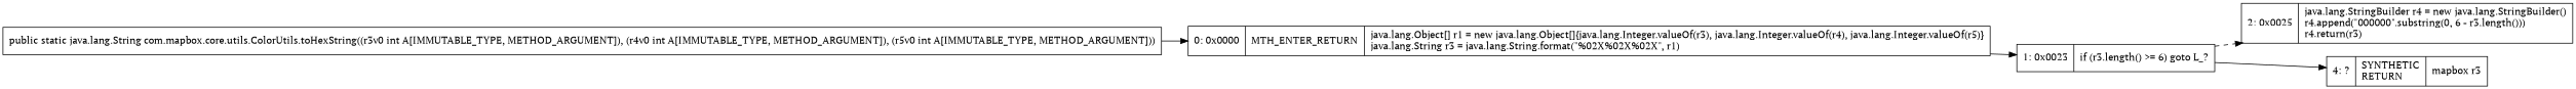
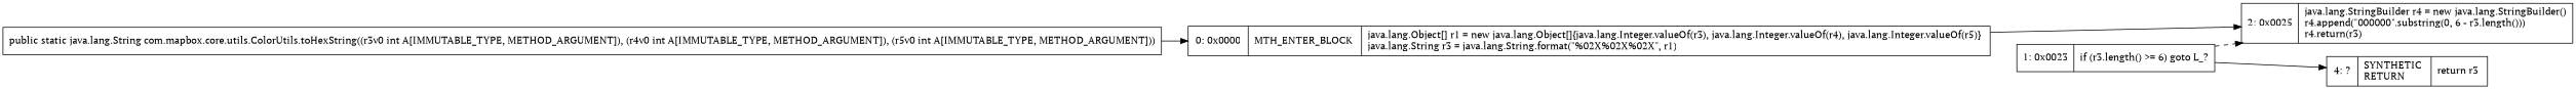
  digraph {
    fontname="PT Serif"
    rankdir=LR
    node [fontname="PT Serif" shape=record]
    edge [fontname="PT Serif"]
-   n1 [label="{0\:\ 0x0000|MTH_ENTER_RETURN\l|java.lang.Object[] r1 = new java.lang.Object[]\{java.lang.Integer.valueOf(r3), java.lang.Integer.valueOf(r4), java.lang.Integer.valueOf(r5)\}\ljava.lang.String r3 = java.lang.String.format(\"%02X%02X%02X\", r1)\l}"]
+   n1 [label="{0\:\ 0x0000|MTH_ENTER_BLOCK\l|java.lang.Object[] r1 = new java.lang.Object[]\{java.lang.Integer.valueOf(r3), java.lang.Integer.valueOf(r4), java.lang.Integer.valueOf(r5)\}\ljava.lang.String r3 = java.lang.String.format(\"%02X%02X%02X\", r1)\l}"]
    n2 [label="{1\:\ 0x0023|if (r3.length() \>= 6) goto L_?\l}"]
    n3 [label="{2\:\ 0x0025|java.lang.StringBuilder r4 = new java.lang.StringBuilder()\lr4.append(\"000000\".substring(0, 6 \- r3.length()))\lr4.return(r3)\l}"]
-   n4 [label="{4\:\ ?|SYNTHETIC\lRETURN\l|mapbox r3\l}"]
+   n4 [label="{4\:\ ?|SYNTHETIC\lRETURN\l|return r3\l}"]
    n5 [label="{public static java.lang.String com.mapbox.core.utils.ColorUtils.toHexString((r3v0 int A[IMMUTABLE_TYPE, METHOD_ARGUMENT]), (r4v0 int A[IMMUTABLE_TYPE, METHOD_ARGUMENT]), (r5v0 int A[IMMUTABLE_TYPE, METHOD_ARGUMENT])) }"]
-   n1 -> n2
+   n1 -> n3
    n2 -> n3 [style=dashed]
    n2 -> n4
    n5 -> n1
  }
